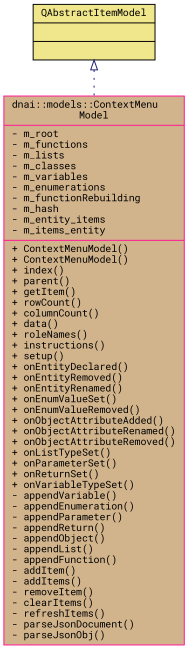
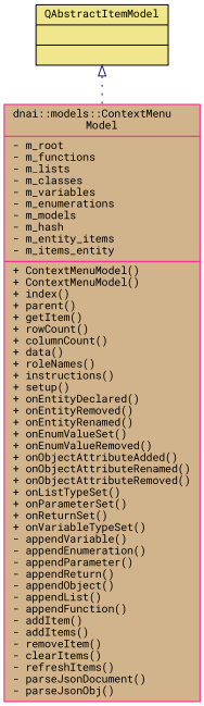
  digraph {
    fontname="Roboto Mono"
    node [fontname="Roboto Mono" fontsize=10 shape=record style=filled]
-   n1 [color=deeppink fillcolor=tan fontcolor=black height=0.2 label="{dnai::models::ContextMenu\lModel\n|- m_root\l- m_functions\l- m_lists\l- m_classes\l- m_variables\l- m_enumerations\l- m_functionRebuilding\l- m_hash\l- m_entity_items\l- m_items_entity\l|+ ContextMenuModel()\l+ ContextMenuModel()\l+ index()\l+ parent()\l+ getItem()\l+ rowCount()\l+ columnCount()\l+ data()\l+ roleNames()\l+ instructions()\l+ setup()\l+ onEntityDeclared()\l+ onEntityRemoved()\l+ onEntityRenamed()\l+ onEnumValueSet()\l+ onEnumValueRemoved()\l+ onObjectAttributeAdded()\l+ onObjectAttributeRenamed()\l+ onObjectAttributeRemoved()\l+ onListTypeSet()\l+ onParameterSet()\l+ onReturnSet()\l+ onVariableTypeSet()\l- appendVariable()\l- appendEnumeration()\l- appendParameter()\l- appendReturn()\l- appendObject()\l- appendList()\l- appendFunction()\l- addItem()\l- addItems()\l- removeItem()\l- clearItems()\l- refreshItems()\l- parseJsonDocument()\l- parseJsonObj()\l}" width=0.4]
+   n1 [color=deeppink fillcolor=tan fontcolor=black height=0.2 label="{dnai::models::ContextMenu\lModel\n|- m_root\l- m_functions\l- m_lists\l- m_classes\l- m_variables\l- m_enumerations\l- m_models\l- m_hash\l- m_entity_items\l- m_items_entity\l|+ ContextMenuModel()\l+ ContextMenuModel()\l+ index()\l+ parent()\l+ getItem()\l+ rowCount()\l+ columnCount()\l+ data()\l+ roleNames()\l+ instructions()\l+ setup()\l+ onEntityDeclared()\l+ onEntityRemoved()\l+ onEntityRenamed()\l+ onEnumValueSet()\l+ onEnumValueRemoved()\l+ onObjectAttributeAdded()\l+ onObjectAttributeRenamed()\l+ onObjectAttributeRemoved()\l+ onListTypeSet()\l+ onParameterSet()\l+ onReturnSet()\l+ onVariableTypeSet()\l- appendVariable()\l- appendEnumeration()\l- appendParameter()\l- appendReturn()\l- appendObject()\l- appendList()\l- appendFunction()\l- addItem()\l- addItems()\l- removeItem()\l- clearItems()\l- refreshItems()\l- parseJsonDocument()\l- parseJsonObj()\l}" width=0.4]
    n2 [color=black fillcolor=khaki height=0.2 label="{QAbstractItemModel\n||}" width=0.4]
    n2 -> n1 [arrowtail=onormal color=midnightblue dir=back fontname="Roboto Mono" fontsize=10 labelfontname=Helvetica labelfontsize=10 style=dotted]
  }
